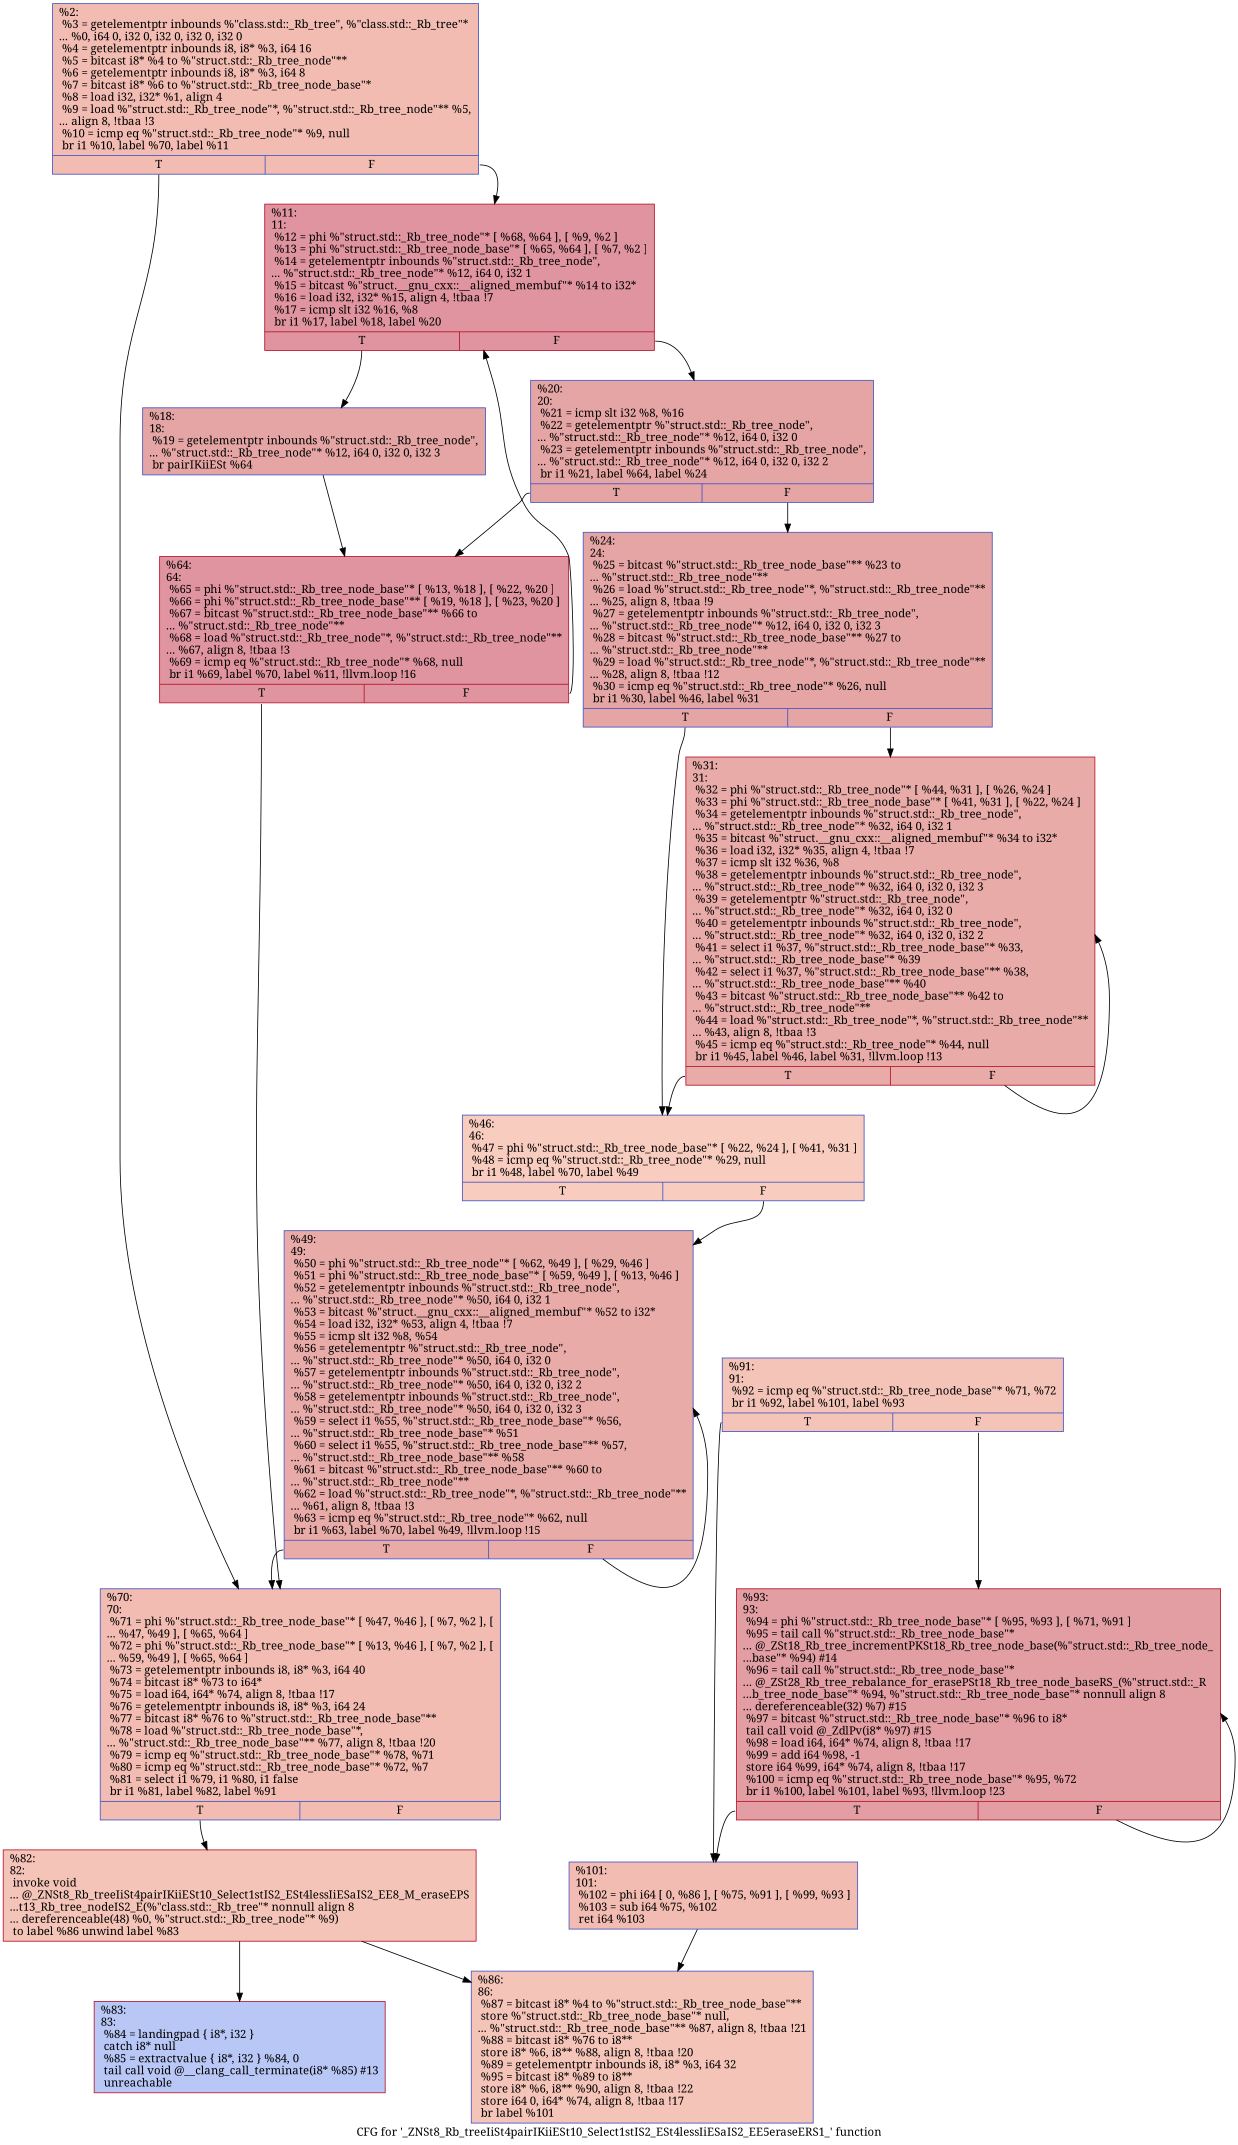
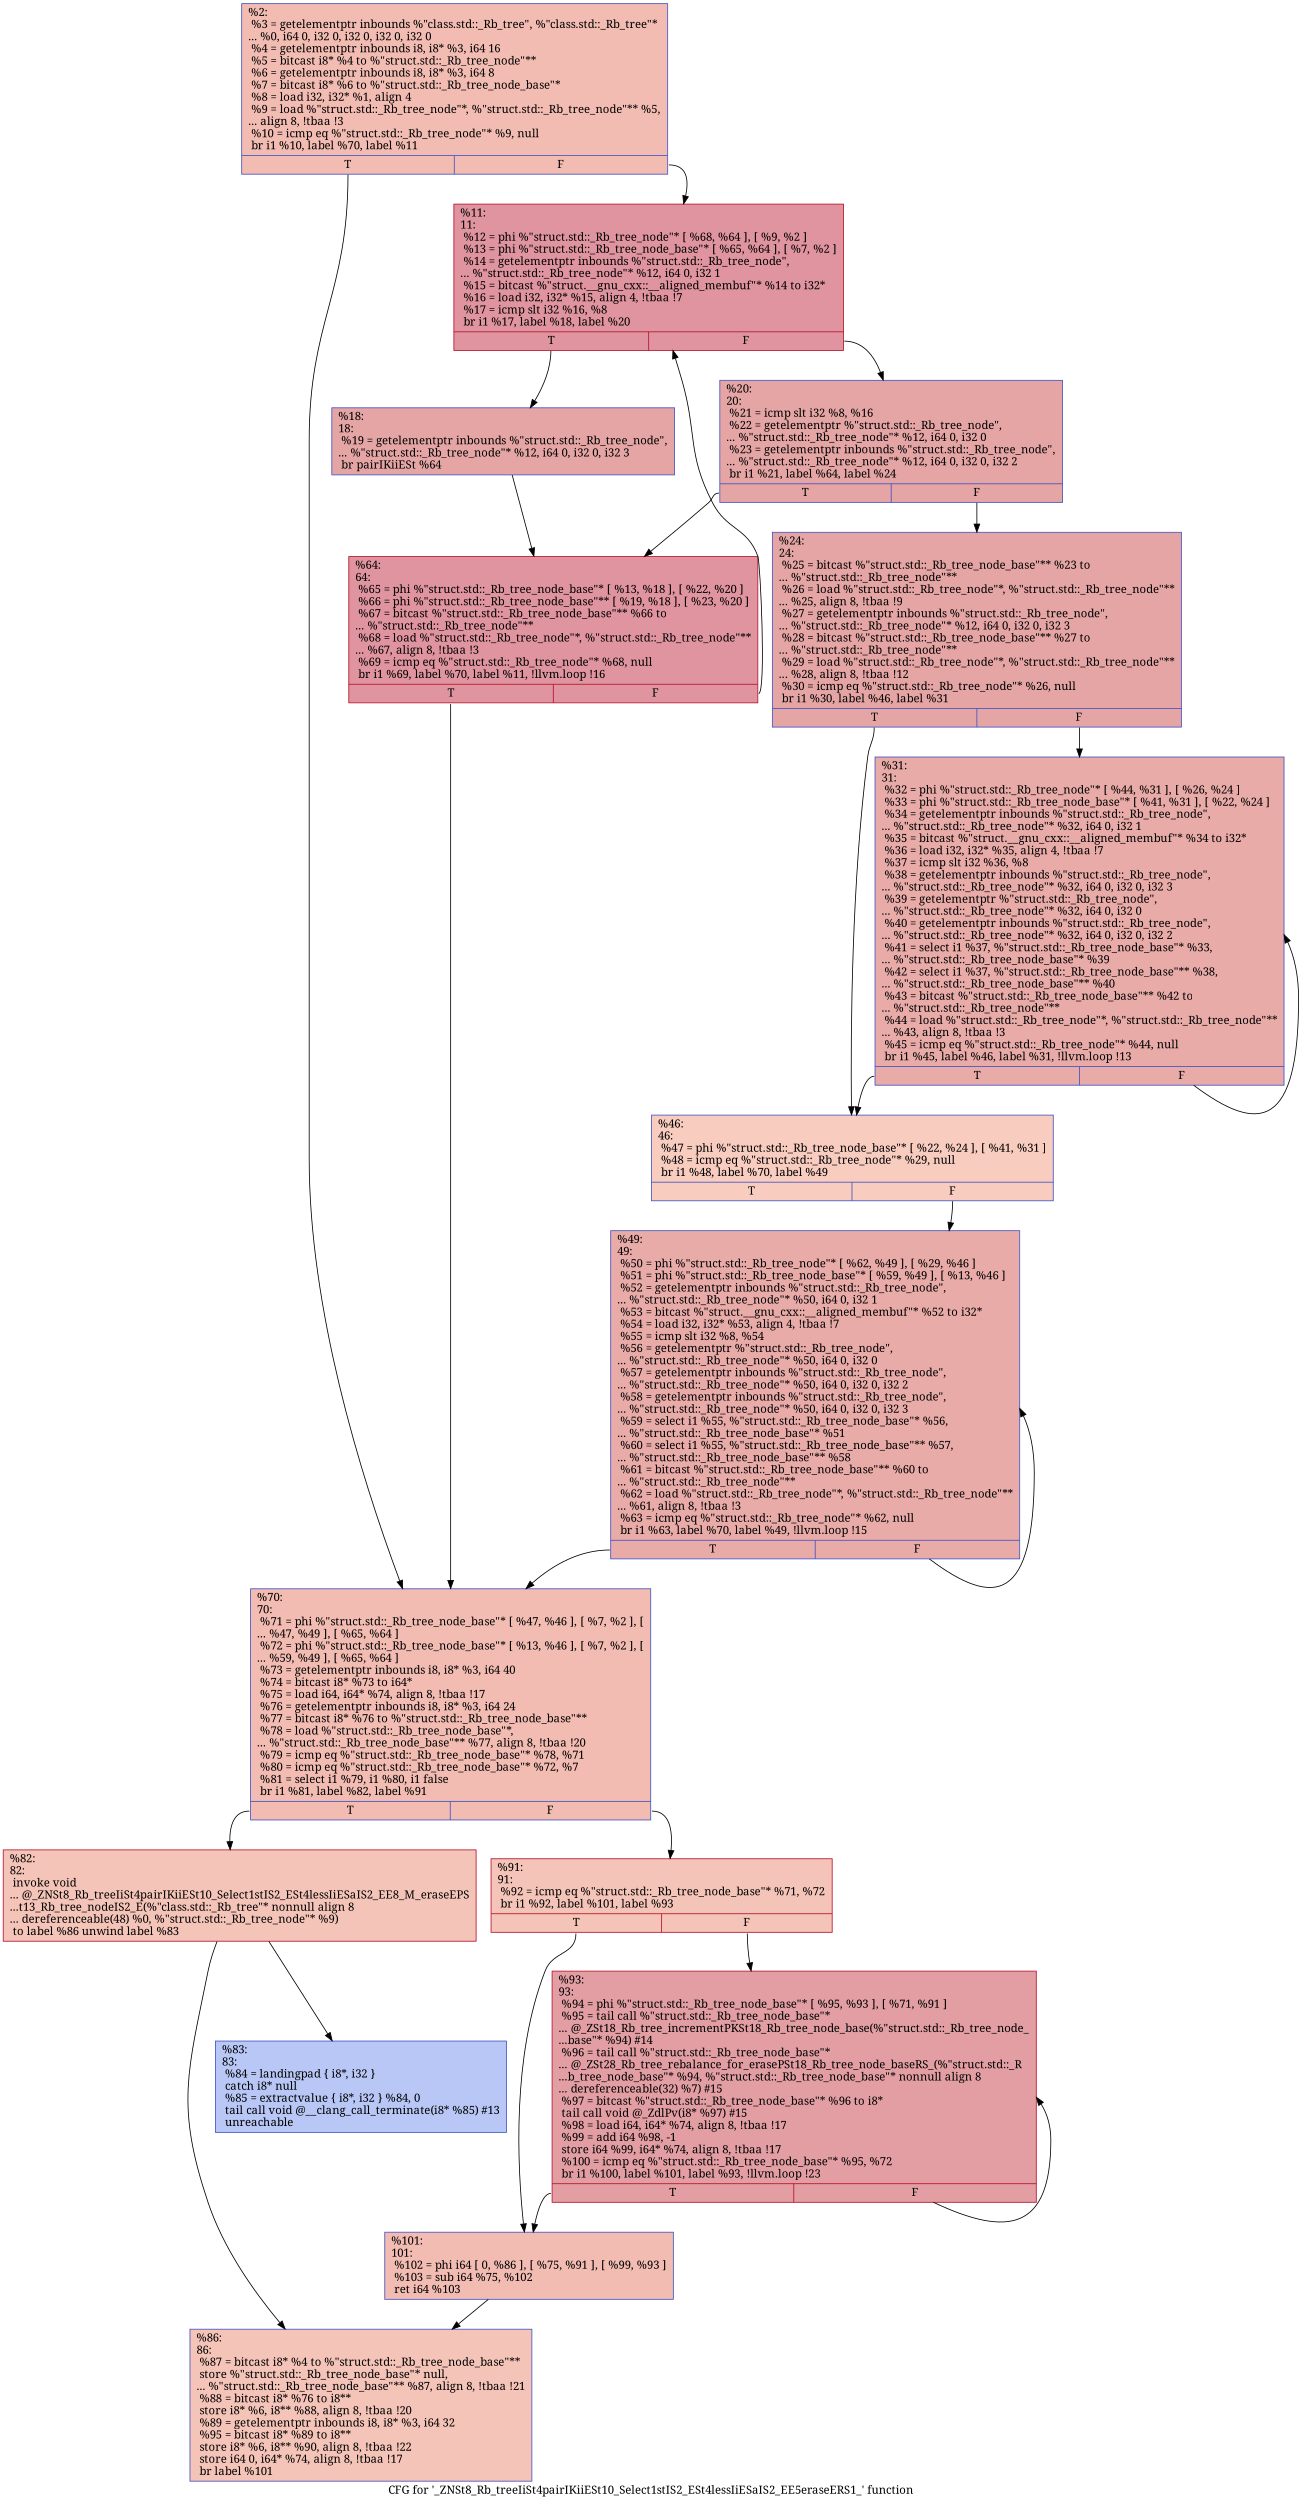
  digraph {
    fontname="Noto Serif"
    label="CFG for '_ZNSt8_Rb_treeIiSt4pairIKiiESt10_Select1stIS2_ESt4lessIiESaIS2_EE5eraseERS1_' function"
    node [color="#3d50c3ff" fillcolor="#e1675170" fontname="Noto Serif" shape=record style=filled]
    edge [fontname="Noto Serif" tailport=s0]
    n1 [label="{%2:\l  %3 = getelementptr inbounds %\"class.std::_Rb_tree\", %\"class.std::_Rb_tree\"*\l... %0, i64 0, i32 0, i32 0, i32 0, i32 0\l  %4 = getelementptr inbounds i8, i8* %3, i64 16\l  %5 = bitcast i8* %4 to %\"struct.std::_Rb_tree_node\"**\l  %6 = getelementptr inbounds i8, i8* %3, i64 8\l  %7 = bitcast i8* %6 to %\"struct.std::_Rb_tree_node_base\"*\l  %8 = load i32, i32* %1, align 4\l  %9 = load %\"struct.std::_Rb_tree_node\"*, %\"struct.std::_Rb_tree_node\"** %5,\l... align 8, !tbaa !3\l  %10 = icmp eq %\"struct.std::_Rb_tree_node\"* %9, null\l  br i1 %10, label %70, label %11\l|{<s0>T|<s1>F}}"]
    n2 [label="{%70:\l70:                                               \l  %71 = phi %\"struct.std::_Rb_tree_node_base\"* [ %47, %46 ], [ %7, %2 ], [\l... %47, %49 ], [ %65, %64 ]\l  %72 = phi %\"struct.std::_Rb_tree_node_base\"* [ %13, %46 ], [ %7, %2 ], [\l... %59, %49 ], [ %65, %64 ]\l  %73 = getelementptr inbounds i8, i8* %3, i64 40\l  %74 = bitcast i8* %73 to i64*\l  %75 = load i64, i64* %74, align 8, !tbaa !17\l  %76 = getelementptr inbounds i8, i8* %3, i64 24\l  %77 = bitcast i8* %76 to %\"struct.std::_Rb_tree_node_base\"**\l  %78 = load %\"struct.std::_Rb_tree_node_base\"*,\l... %\"struct.std::_Rb_tree_node_base\"** %77, align 8, !tbaa !20\l  %79 = icmp eq %\"struct.std::_Rb_tree_node_base\"* %78, %71\l  %80 = icmp eq %\"struct.std::_Rb_tree_node_base\"* %72, %7\l  %81 = select i1 %79, i1 %80, i1 false\l  br i1 %81, label %82, label %91\l|{<s0>T|<s1>F}}"]
    n3 [color="#b70d28ff" fillcolor="#b70d2870" label="{%11:\l11:                                               \l  %12 = phi %\"struct.std::_Rb_tree_node\"* [ %68, %64 ], [ %9, %2 ]\l  %13 = phi %\"struct.std::_Rb_tree_node_base\"* [ %65, %64 ], [ %7, %2 ]\l  %14 = getelementptr inbounds %\"struct.std::_Rb_tree_node\",\l... %\"struct.std::_Rb_tree_node\"* %12, i64 0, i32 1\l  %15 = bitcast %\"struct.__gnu_cxx::__aligned_membuf\"* %14 to i32*\l  %16 = load i32, i32* %15, align 4, !tbaa !7\l  %17 = icmp slt i32 %16, %8\l  br i1 %17, label %18, label %20\l|{<s0>T|<s1>F}}"]
    n4 [color="#b70d28ff" fillcolor="#e97a5f70" label="{%82:\l82:                                               \l  invoke void\l... @_ZNSt8_Rb_treeIiSt4pairIKiiESt10_Select1stIS2_ESt4lessIiESaIS2_EE8_M_eraseEPS\l...t13_Rb_tree_nodeIS2_E(%\"class.std::_Rb_tree\"* nonnull align 8\l... dereferenceable(48) %0, %\"struct.std::_Rb_tree_node\"* %9)\l          to label %86 unwind label %83\l}"]
-   n5 [fillcolor="#e97a5f70" label="{%91:\l91:                                               \l  %92 = icmp eq %\"struct.std::_Rb_tree_node_base\"* %71, %72\l  br i1 %92, label %101, label %93\l|{<s0>T|<s1>F}}"]
+   n5 [color="#b70d28ff" fillcolor="#e97a5f70" label="{%91:\l91:                                               \l  %92 = icmp eq %\"struct.std::_Rb_tree_node_base\"* %71, %72\l  br i1 %92, label %101, label %93\l|{<s0>T|<s1>F}}"]
    n6 [fillcolor="#c5333470" label="{%18:\l18:                                               \l  %19 = getelementptr inbounds %\"struct.std::_Rb_tree_node\",\l... %\"struct.std::_Rb_tree_node\"* %12, i64 0, i32 0, i32 3\l  br pairIKiiESt %64\l}"]
    n7 [fillcolor="#c5333470" label="{%20:\l20:                                               \l  %21 = icmp slt i32 %8, %16\l  %22 = getelementptr %\"struct.std::_Rb_tree_node\",\l... %\"struct.std::_Rb_tree_node\"* %12, i64 0, i32 0\l  %23 = getelementptr inbounds %\"struct.std::_Rb_tree_node\",\l... %\"struct.std::_Rb_tree_node\"* %12, i64 0, i32 0, i32 2\l  br i1 %21, label %64, label %24\l|{<s0>T|<s1>F}}"]
    n8 [fillcolor="#e97a5f70" label="{%86:\l86:                                               \l  %87 = bitcast i8* %4 to %\"struct.std::_Rb_tree_node_base\"**\l  store %\"struct.std::_Rb_tree_node_base\"* null,\l... %\"struct.std::_Rb_tree_node_base\"** %87, align 8, !tbaa !21\l  %88 = bitcast i8* %76 to i8**\l  store i8* %6, i8** %88, align 8, !tbaa !20\l  %89 = getelementptr inbounds i8, i8* %3, i64 32\l  %95 = bitcast i8* %89 to i8**\l  store i8* %6, i8** %90, align 8, !tbaa !22\l  store i64 0, i64* %74, align 8, !tbaa !17\l  br label %101\l}"]
-   n9 [color="#b70d28ff" fillcolor="#5f7fe870" label="{%83:\l83:                                               \l  %84 = landingpad \{ i8*, i32 \}\l          catch i8* null\l  %85 = extractvalue \{ i8*, i32 \} %84, 0\l  tail call void @__clang_call_terminate(i8* %85) #13\l  unreachable\l}"]
+   n9 [fillcolor="#5f7fe870" label="{%83:\l83:                                               \l  %84 = landingpad \{ i8*, i32 \}\l          catch i8* null\l  %85 = extractvalue \{ i8*, i32 \} %84, 0\l  tail call void @__clang_call_terminate(i8* %85) #13\l  unreachable\l}"]
    n10 [label="{%101:\l101:                                              \l  %102 = phi i64 [ 0, %86 ], [ %75, %91 ], [ %99, %93 ]\l  %103 = sub i64 %75, %102\l  ret i64 %103\l}"]
    n11 [color="#b70d28ff" fillcolor="#be242e70" label="{%93:\l93:                                               \l  %94 = phi %\"struct.std::_Rb_tree_node_base\"* [ %95, %93 ], [ %71, %91 ]\l  %95 = tail call %\"struct.std::_Rb_tree_node_base\"*\l... @_ZSt18_Rb_tree_incrementPKSt18_Rb_tree_node_base(%\"struct.std::_Rb_tree_node_\l...base\"* %94) #14\l  %96 = tail call %\"struct.std::_Rb_tree_node_base\"*\l... @_ZSt28_Rb_tree_rebalance_for_erasePSt18_Rb_tree_node_baseRS_(%\"struct.std::_R\l...b_tree_node_base\"* %94, %\"struct.std::_Rb_tree_node_base\"* nonnull align 8\l... dereferenceable(32) %7) #15\l  %97 = bitcast %\"struct.std::_Rb_tree_node_base\"* %96 to i8*\l  tail call void @_ZdlPv(i8* %97) #15\l  %98 = load i64, i64* %74, align 8, !tbaa !17\l  %99 = add i64 %98, -1\l  store i64 %99, i64* %74, align 8, !tbaa !17\l  %100 = icmp eq %\"struct.std::_Rb_tree_node_base\"* %95, %72\l  br i1 %100, label %101, label %93, !llvm.loop !23\l|{<s0>T|<s1>F}}"]
    n12 [color="#b70d28ff" fillcolor="#b70d2870" label="{%64:\l64:                                               \l  %65 = phi %\"struct.std::_Rb_tree_node_base\"* [ %13, %18 ], [ %22, %20 ]\l  %66 = phi %\"struct.std::_Rb_tree_node_base\"** [ %19, %18 ], [ %23, %20 ]\l  %67 = bitcast %\"struct.std::_Rb_tree_node_base\"** %66 to\l... %\"struct.std::_Rb_tree_node\"**\l  %68 = load %\"struct.std::_Rb_tree_node\"*, %\"struct.std::_Rb_tree_node\"**\l... %67, align 8, !tbaa !3\l  %69 = icmp eq %\"struct.std::_Rb_tree_node\"* %68, null\l  br i1 %69, label %70, label %11, !llvm.loop !16\l|{<s0>T|<s1>F}}"]
    n13 [fillcolor="#c5333470" label="{%24:\l24:                                               \l  %25 = bitcast %\"struct.std::_Rb_tree_node_base\"** %23 to\l... %\"struct.std::_Rb_tree_node\"**\l  %26 = load %\"struct.std::_Rb_tree_node\"*, %\"struct.std::_Rb_tree_node\"**\l... %25, align 8, !tbaa !9\l  %27 = getelementptr inbounds %\"struct.std::_Rb_tree_node\",\l... %\"struct.std::_Rb_tree_node\"* %12, i64 0, i32 0, i32 3\l  %28 = bitcast %\"struct.std::_Rb_tree_node_base\"** %27 to\l... %\"struct.std::_Rb_tree_node\"**\l  %29 = load %\"struct.std::_Rb_tree_node\"*, %\"struct.std::_Rb_tree_node\"**\l... %28, align 8, !tbaa !12\l  %30 = icmp eq %\"struct.std::_Rb_tree_node\"* %26, null\l  br i1 %30, label %46, label %31\l|{<s0>T|<s1>F}}"]
    n14 [fillcolor="#f08b6e70" label="{%46:\l46:                                               \l  %47 = phi %\"struct.std::_Rb_tree_node_base\"* [ %22, %24 ], [ %41, %31 ]\l  %48 = icmp eq %\"struct.std::_Rb_tree_node\"* %29, null\l  br i1 %48, label %70, label %49\l|{<s0>T|<s1>F}}"]
-   n15 [color="#b70d28ff" fillcolor="#cc403a70" label="{%31:\l31:                                               \l  %32 = phi %\"struct.std::_Rb_tree_node\"* [ %44, %31 ], [ %26, %24 ]\l  %33 = phi %\"struct.std::_Rb_tree_node_base\"* [ %41, %31 ], [ %22, %24 ]\l  %34 = getelementptr inbounds %\"struct.std::_Rb_tree_node\",\l... %\"struct.std::_Rb_tree_node\"* %32, i64 0, i32 1\l  %35 = bitcast %\"struct.__gnu_cxx::__aligned_membuf\"* %34 to i32*\l  %36 = load i32, i32* %35, align 4, !tbaa !7\l  %37 = icmp slt i32 %36, %8\l  %38 = getelementptr inbounds %\"struct.std::_Rb_tree_node\",\l... %\"struct.std::_Rb_tree_node\"* %32, i64 0, i32 0, i32 3\l  %39 = getelementptr %\"struct.std::_Rb_tree_node\",\l... %\"struct.std::_Rb_tree_node\"* %32, i64 0, i32 0\l  %40 = getelementptr inbounds %\"struct.std::_Rb_tree_node\",\l... %\"struct.std::_Rb_tree_node\"* %32, i64 0, i32 0, i32 2\l  %41 = select i1 %37, %\"struct.std::_Rb_tree_node_base\"* %33,\l... %\"struct.std::_Rb_tree_node_base\"* %39\l  %42 = select i1 %37, %\"struct.std::_Rb_tree_node_base\"** %38,\l... %\"struct.std::_Rb_tree_node_base\"** %40\l  %43 = bitcast %\"struct.std::_Rb_tree_node_base\"** %42 to\l... %\"struct.std::_Rb_tree_node\"**\l  %44 = load %\"struct.std::_Rb_tree_node\"*, %\"struct.std::_Rb_tree_node\"**\l... %43, align 8, !tbaa !3\l  %45 = icmp eq %\"struct.std::_Rb_tree_node\"* %44, null\l  br i1 %45, label %46, label %31, !llvm.loop !13\l|{<s0>T|<s1>F}}"]
+   n15 [fillcolor="#cc403a70" label="{%31:\l31:                                               \l  %32 = phi %\"struct.std::_Rb_tree_node\"* [ %44, %31 ], [ %26, %24 ]\l  %33 = phi %\"struct.std::_Rb_tree_node_base\"* [ %41, %31 ], [ %22, %24 ]\l  %34 = getelementptr inbounds %\"struct.std::_Rb_tree_node\",\l... %\"struct.std::_Rb_tree_node\"* %32, i64 0, i32 1\l  %35 = bitcast %\"struct.__gnu_cxx::__aligned_membuf\"* %34 to i32*\l  %36 = load i32, i32* %35, align 4, !tbaa !7\l  %37 = icmp slt i32 %36, %8\l  %38 = getelementptr inbounds %\"struct.std::_Rb_tree_node\",\l... %\"struct.std::_Rb_tree_node\"* %32, i64 0, i32 0, i32 3\l  %39 = getelementptr %\"struct.std::_Rb_tree_node\",\l... %\"struct.std::_Rb_tree_node\"* %32, i64 0, i32 0\l  %40 = getelementptr inbounds %\"struct.std::_Rb_tree_node\",\l... %\"struct.std::_Rb_tree_node\"* %32, i64 0, i32 0, i32 2\l  %41 = select i1 %37, %\"struct.std::_Rb_tree_node_base\"* %33,\l... %\"struct.std::_Rb_tree_node_base\"* %39\l  %42 = select i1 %37, %\"struct.std::_Rb_tree_node_base\"** %38,\l... %\"struct.std::_Rb_tree_node_base\"** %40\l  %43 = bitcast %\"struct.std::_Rb_tree_node_base\"** %42 to\l... %\"struct.std::_Rb_tree_node\"**\l  %44 = load %\"struct.std::_Rb_tree_node\"*, %\"struct.std::_Rb_tree_node\"**\l... %43, align 8, !tbaa !3\l  %45 = icmp eq %\"struct.std::_Rb_tree_node\"* %44, null\l  br i1 %45, label %46, label %31, !llvm.loop !13\l|{<s0>T|<s1>F}}"]
    n16 [fillcolor="#cc403a70" label="{%49:\l49:                                               \l  %50 = phi %\"struct.std::_Rb_tree_node\"* [ %62, %49 ], [ %29, %46 ]\l  %51 = phi %\"struct.std::_Rb_tree_node_base\"* [ %59, %49 ], [ %13, %46 ]\l  %52 = getelementptr inbounds %\"struct.std::_Rb_tree_node\",\l... %\"struct.std::_Rb_tree_node\"* %50, i64 0, i32 1\l  %53 = bitcast %\"struct.__gnu_cxx::__aligned_membuf\"* %52 to i32*\l  %54 = load i32, i32* %53, align 4, !tbaa !7\l  %55 = icmp slt i32 %8, %54\l  %56 = getelementptr %\"struct.std::_Rb_tree_node\",\l... %\"struct.std::_Rb_tree_node\"* %50, i64 0, i32 0\l  %57 = getelementptr inbounds %\"struct.std::_Rb_tree_node\",\l... %\"struct.std::_Rb_tree_node\"* %50, i64 0, i32 0, i32 2\l  %58 = getelementptr inbounds %\"struct.std::_Rb_tree_node\",\l... %\"struct.std::_Rb_tree_node\"* %50, i64 0, i32 0, i32 3\l  %59 = select i1 %55, %\"struct.std::_Rb_tree_node_base\"* %56,\l... %\"struct.std::_Rb_tree_node_base\"* %51\l  %60 = select i1 %55, %\"struct.std::_Rb_tree_node_base\"** %57,\l... %\"struct.std::_Rb_tree_node_base\"** %58\l  %61 = bitcast %\"struct.std::_Rb_tree_node_base\"** %60 to\l... %\"struct.std::_Rb_tree_node\"**\l  %62 = load %\"struct.std::_Rb_tree_node\"*, %\"struct.std::_Rb_tree_node\"**\l... %61, align 8, !tbaa !3\l  %63 = icmp eq %\"struct.std::_Rb_tree_node\"* %62, null\l  br i1 %63, label %70, label %49, !llvm.loop !15\l|{<s0>T|<s1>F}}"]
    n1 -> n2
    n1 -> n3 [tailport=s1]
    n2 -> n4
+   n2 -> n5 [tailport=s1]
    n3 -> n6
    n3 -> n7 [tailport=s1]
    n4 -> n8
    n4 -> n9
    n5 -> n10
    n5 -> n11 [tailport=s1]
    n6 -> n12
    n7 -> n12
    n7 -> n13 [tailport=s1]
    n10 -> n8
    n11 -> n10
    n11 -> n11 [tailport=s1]
    n12 -> n2
    n12 -> n3 [tailport=s1]
    n13 -> n14
    n13 -> n15 [tailport=s1]
    n14 -> n16 [tailport=s1]
    n15 -> n14
    n15 -> n15 [tailport=s1]
    n16 -> n2
    n16 -> n16 [tailport=s1]
  }
